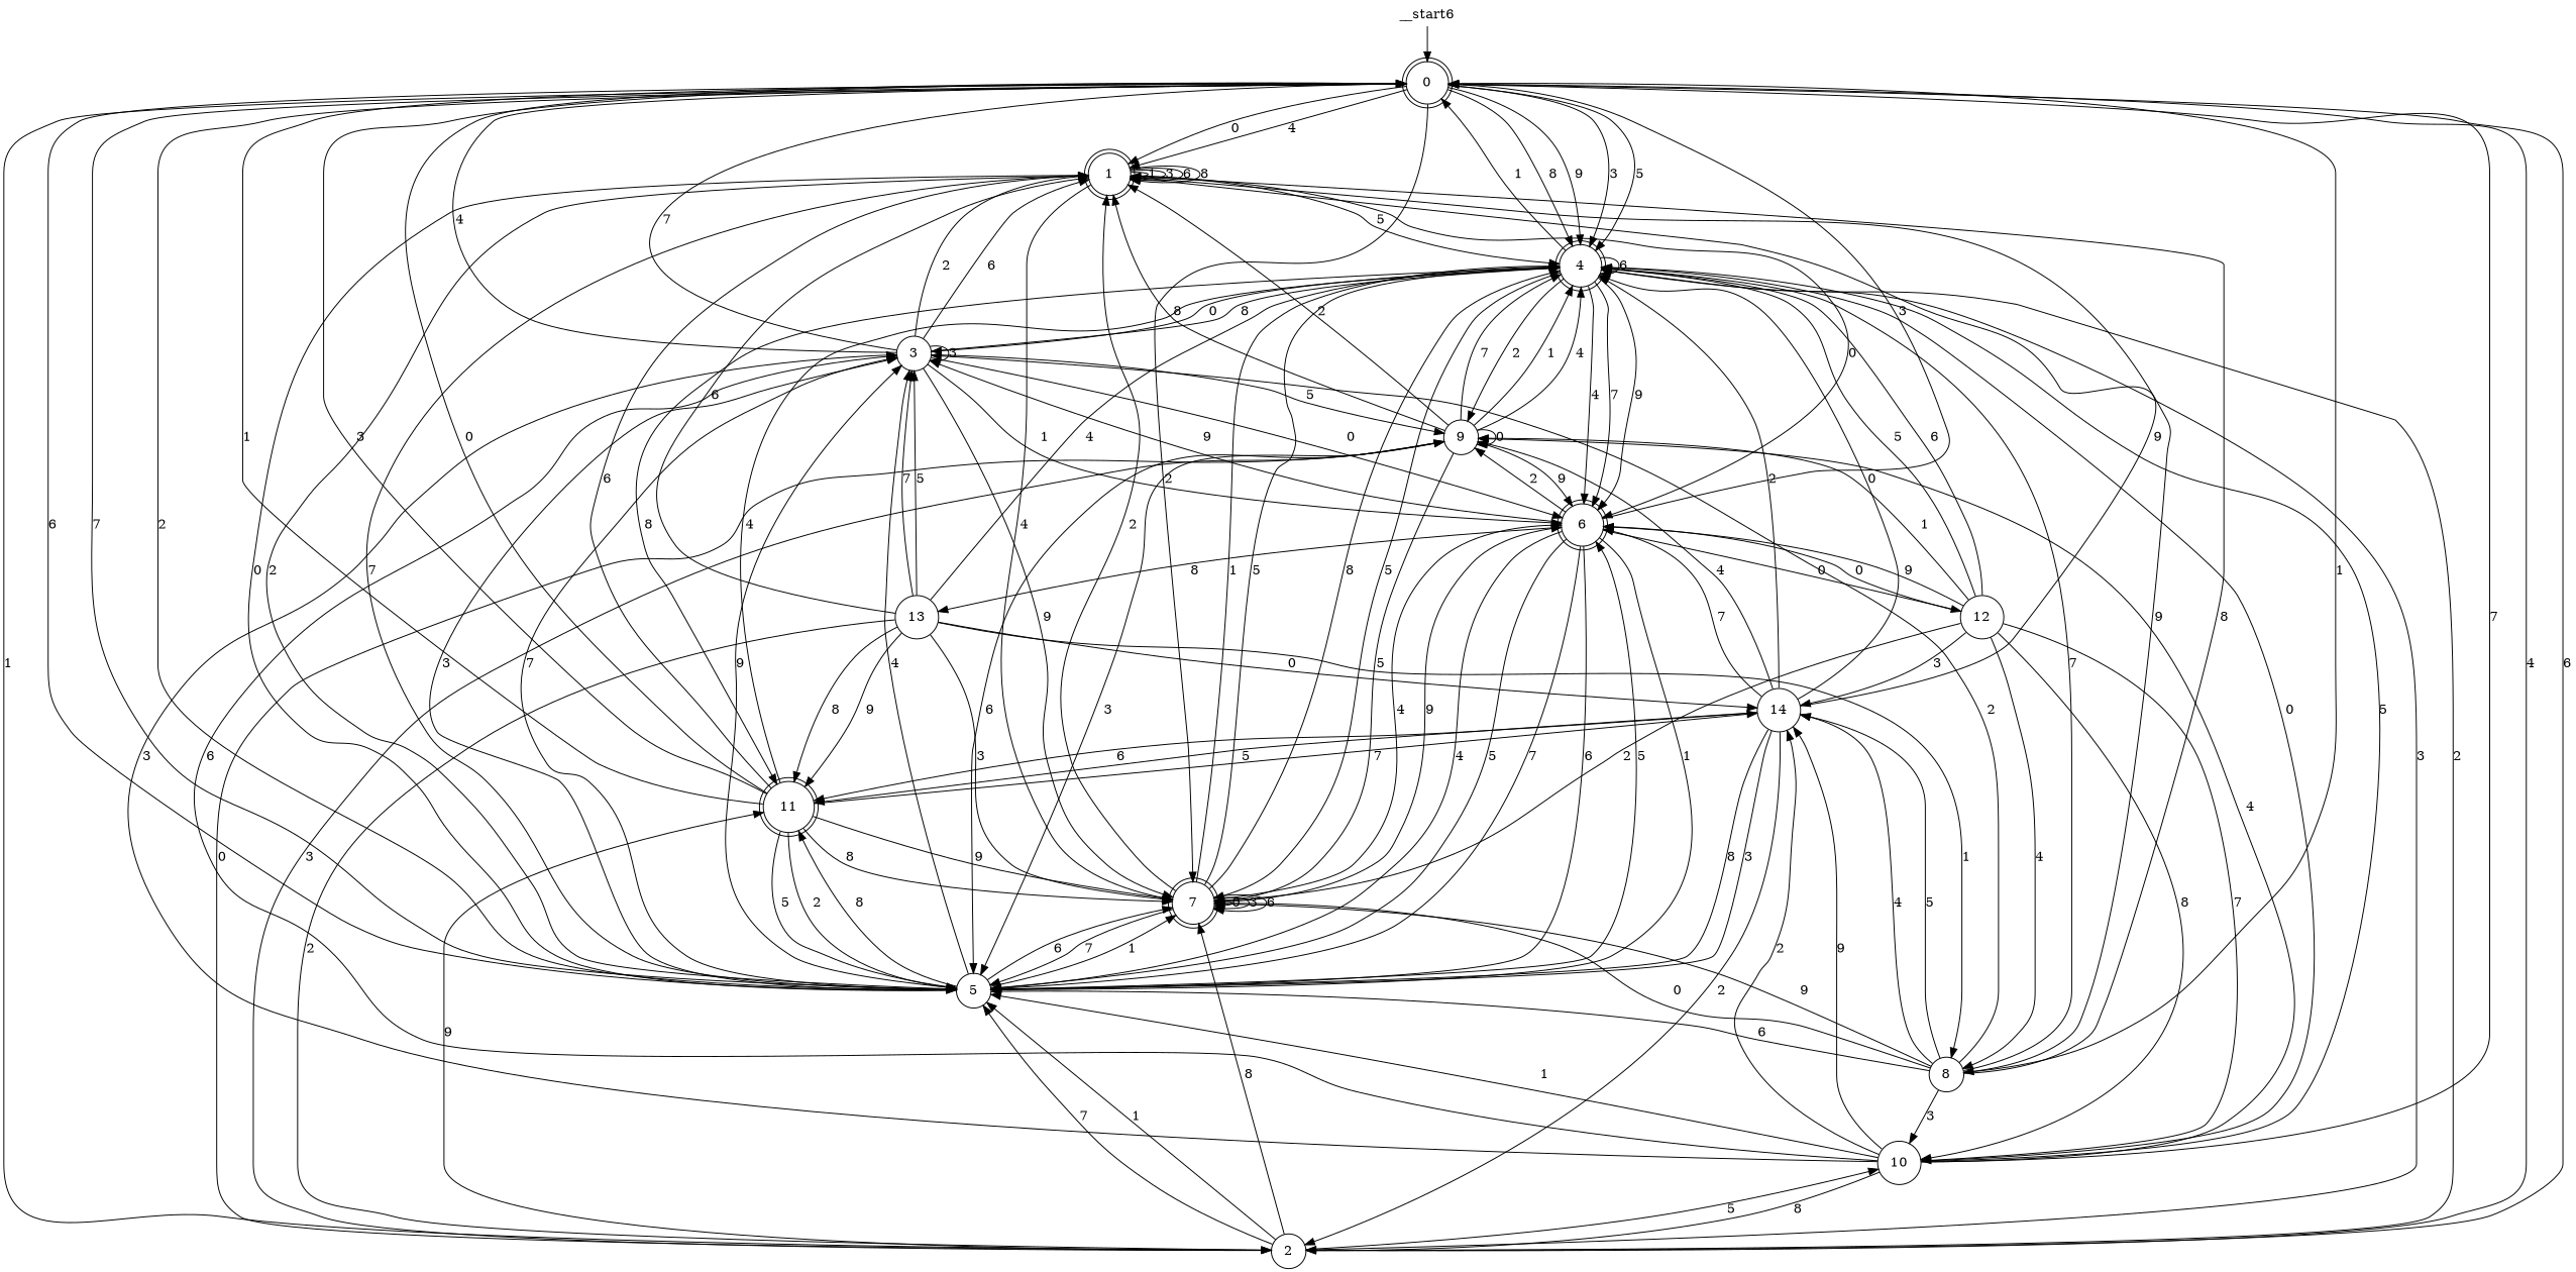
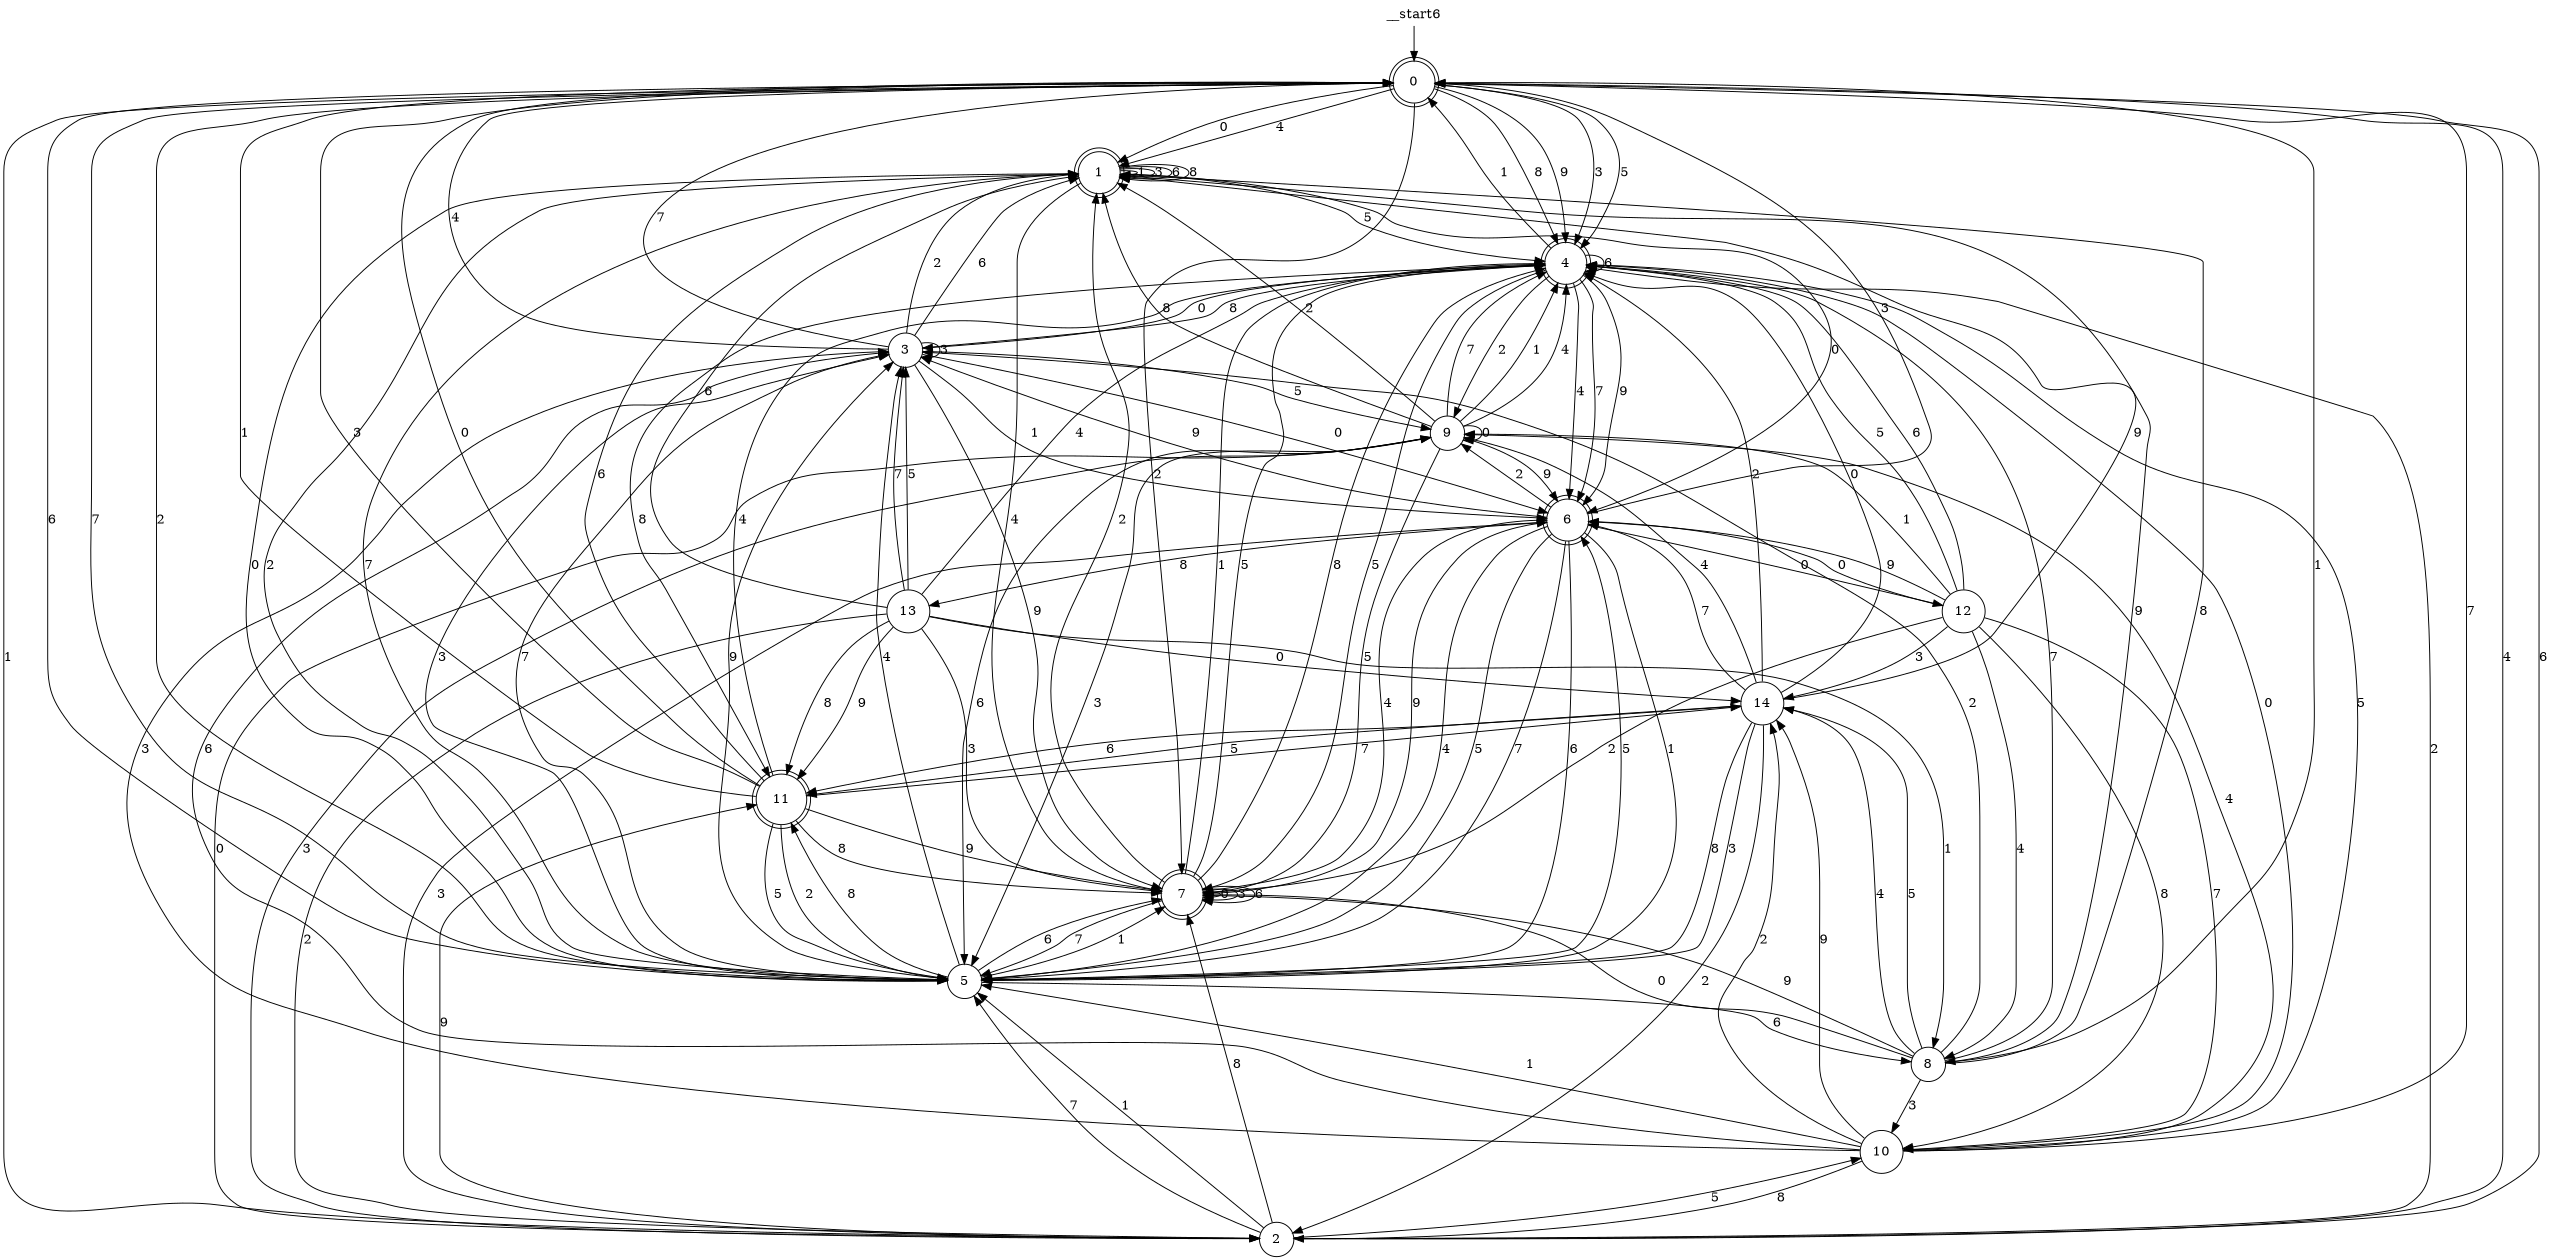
  digraph {
    node [shape=circle]
    n1 [label=0 shape=doublecircle]
    n2 [label=1 shape=doublecircle]
    n3 [label=2]
    n4 [label=4 shape=doublecircle]
    n5 [label=5]
    n6 [label=7 shape=doublecircle]
    n7 [label=6 shape=doublecircle]
    n8 [label=8]
    n9 [label=9]
    n10 [label=10]
    n11 [label=11 shape=doublecircle]
    n12 [label=3]
    n13 [label=12]
    n14 [label=13]
    n15 [label=14]
    n16 [height=0 label=__start6 shape=none width=0]
    n1 -> n2 [label=0]
    n1 -> n2 [label=4]
    n1 -> n3 [label=1]
    n1 -> n4 [label=3]
    n1 -> n4 [label=5]
    n1 -> n4 [label=8]
    n1 -> n4 [label=9]
    n1 -> n5 [label=6]
    n1 -> n5 [label=7]
    n1 -> n6 [label=2]
    n2 -> n2 [label=1]
    n2 -> n2 [label=3]
    n2 -> n2 [label=6]
    n2 -> n2 [label=8]
    n2 -> n4 [label=5]
    n2 -> n5 [label=2]
    n2 -> n5 [label=7]
    n2 -> n6 [label=4]
    n2 -> n7 [label=0]
    n2 -> n8 [label=9]
    n3 -> n1 [label=4]
    n3 -> n1 [label=6]
    n3 -> n4 [label=2]
    n3 -> n5 [label=1]
    n3 -> n5 [label=7]
    n3 -> n6 [label=8]
    n3 -> n9 [label=0]
    n3 -> n9 [label=3]
    n3 -> n10 [label=5]
    n3 -> n11 [label=9]
    n4 -> n1 [label=1]
-   n4 -> n3 [label=3]
+   n7 -> n3 [label=3]
    n4 -> n4 [label=6]
    n4 -> n6 [label=5]
    n4 -> n7 [label=4]
    n4 -> n7 [label=7]
    n4 -> n7 [label=9]
    n4 -> n9 [label=2]
    n4 -> n11 [label=8]
    n4 -> n12 [label=0]
    n5 -> n1 [label=2]
    n5 -> n2 [label=0]
    n5 -> n6 [label=1]
    n5 -> n6 [label=6]
    n5 -> n7 [label=5]
    n5 -> n11 [label=8]
    n5 -> n12 [label=3]
    n5 -> n12 [label=4]
    n5 -> n12 [label=7]
    n5 -> n12 [label=9]
    n6 -> n2 [label=2]
    n6 -> n4 [label=1]
    n6 -> n4 [label=5]
    n6 -> n4 [label=8]
    n6 -> n5 [label=7]
    n6 -> n6 [label=0]
    n6 -> n6 [label=3]
    n6 -> n6 [label=6]
    n6 -> n7 [label=4]
    n6 -> n7 [label=9]
    n7 -> n1 [label=3]
    n7 -> n5 [label=1]
    n7 -> n5 [label=4]
    n7 -> n5 [label=5]
    n7 -> n5 [label=6]
    n7 -> n5 [label=7]
    n7 -> n9 [label=2]
    n7 -> n12 [label=9]
    n7 -> n13 [label=0]
    n7 -> n14 [label=8]
    n8 -> n1 [label=1]
    n8 -> n2 [label=8]
    n8 -> n4 [label=7]
-   n8 -> n5 [label=6]
+   n5 -> n8 [label=6]
    n8 -> n6 [label=0]
    n8 -> n6 [label=9]
    n8 -> n10 [label=3]
    n8 -> n12 [label=2]
    n8 -> n15 [label=4]
    n8 -> n15 [label=5]
    n9 -> n2 [label=2]
    n9 -> n2 [label=8]
    n9 -> n4 [label=1]
    n9 -> n4 [label=4]
    n9 -> n4 [label=7]
    n9 -> n5 [label=3]
    n9 -> n5 [label=6]
    n9 -> n6 [label=5]
    n9 -> n7 [label=9]
    n9 -> n9 [label=0]
    n10 -> n1 [label=7]
    n10 -> n3 [label=8]
    n10 -> n4 [label=0]
    n10 -> n4 [label=5]
    n10 -> n5 [label=1]
    n10 -> n9 [label=4]
    n10 -> n12 [label=3]
    n10 -> n12 [label=6]
    n10 -> n15 [label=2]
    n10 -> n15 [label=9]
    n11 -> n1 [label=0]
    n11 -> n1 [label=1]
    n11 -> n1 [label=3]
    n11 -> n2 [label=6]
    n11 -> n4 [label=4]
    n11 -> n5 [label=2]
    n11 -> n5 [label=5]
    n11 -> n6 [label=8]
    n11 -> n6 [label=9]
    n11 -> n15 [label=7]
    n12 -> n1 [label=4]
    n12 -> n1 [label=7]
    n12 -> n2 [label=2]
    n12 -> n2 [label=6]
    n12 -> n4 [label=8]
    n12 -> n6 [label=9]
    n12 -> n7 [label=0]
    n12 -> n7 [label=1]
    n12 -> n9 [label=5]
    n12 -> n12 [label=3]
    n13 -> n4 [label=5]
    n13 -> n4 [label=6]
    n13 -> n6 [label=2]
    n13 -> n7 [label=0]
    n13 -> n7 [label=9]
    n13 -> n8 [label=4]
    n13 -> n9 [label=1]
    n13 -> n10 [label=7]
    n13 -> n10 [label=8]
    n13 -> n15 [label=3]
    n14 -> n2 [label=6]
    n14 -> n3 [label=2]
    n14 -> n4 [label=4]
    n14 -> n6 [label=3]
    n14 -> n8 [label=1]
    n14 -> n11 [label=8]
    n14 -> n11 [label=9]
    n14 -> n12 [label=5]
    n14 -> n12 [label=7]
    n14 -> n15 [label=0]
    n15 -> n2 [label=9]
    n15 -> n3 [label=2]
    n15 -> n4 [label=0]
    n15 -> n4 [label=2]
    n15 -> n5 [label=3]
    n15 -> n5 [label=8]
    n15 -> n7 [label=7]
    n15 -> n9 [label=4]
    n15 -> n11 [label=5]
    n15 -> n11 [label=6]
    n16 -> n1
  }
